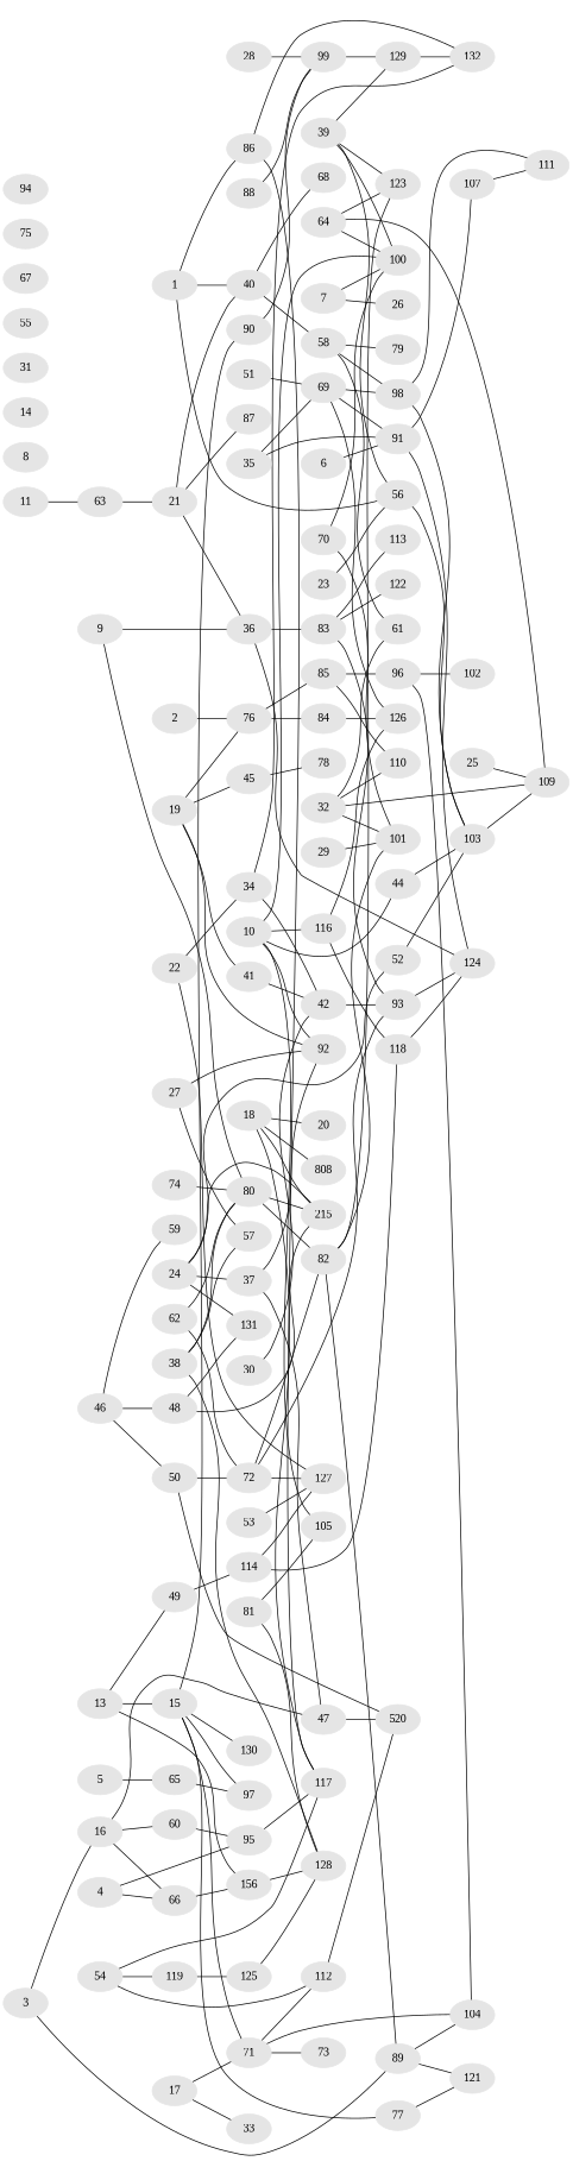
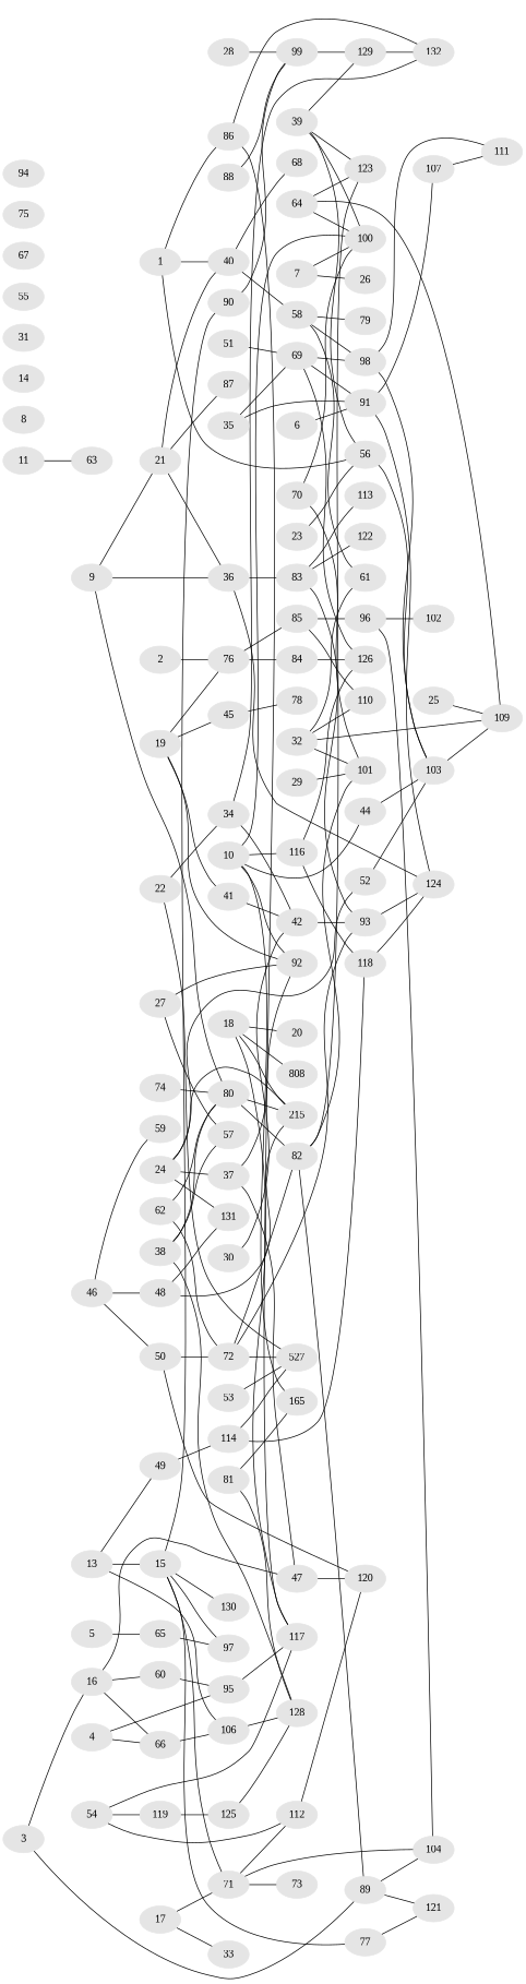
  graph {
    fontname="Liberation Serif"
    rankdir=LR
    node [color=gray90 fontname="Liberation Serif" style=filled]
    edge [fontname="Liberation Serif"]
    1
    40
    56
    86
    58
    68
    103
    117
    132
    2
    76
    84
    85
    3
    16
    89
    66
    47
    60
    121
    104
    4
    95
-   106 [label=156]
+   106
    5
    65
    97
    6
    91
    124
    107
    7
    26
    100
    8
    9
    21
    36
    80
    87
    83
    n42 [label=215]
    82
    10
    44
    92
-   105
+   105 [label=165]
    116
    126
    118
    11
    63
    13
    15
    49
    71
    77
    90
    130
    114
    128
    14
    112
    73
    99
-   120 [label=520]
+   120
    17
    33
    18
    20
    n71 [label=808]
    19
    41
    45
    42
    78
    22
    34
-   127
+   127 [label=527]
    23
    24
    37
    52
    131
    25
    109
    27
    57
    28
    129
    29
    101
    30
    31
    32
    61
    110
    93
    35
    69
    113
    122
    38
    39
    123
    96
    102
    79
    98
    125
    46
    48
    50
    59
    72
    51
    53
    54
    119
    55
    111
    62
    64
    67
    70
    74
    75
    81
    88
    94
    1 -- 40
    1 -- 56
    1 -- 86
    40 -- 58
    40 -- 68
    56 -- 103
    86 -- 117
    86 -- 132
    58 -- 61
    58 -- 79
    58 -- 98
    103 -- 109
    2 -- 76
    76 -- 84
    76 -- 85
    84 -- 126
    85 -- 110
    85 -- 96
    3 -- 16
    3 -- 89
    16 -- 66
    16 -- 47
    16 -- 60
    89 -- 121
    89 -- 104
    66 -- 106
    47 -- 120
    60 -- 95
    4 -- 66
    4 -- 95
    95 -- 117
    106 -- 128
    5 -- 65
    65 -- 97
    6 -- 91
    91 -- 124
    91 -- 107
    107 -- 111
    7 -- 26
    7 -- 100
-   63 -- 21
+   9 -- 21
    9 -- 36
    9 -- 80
    21 -- 40
    21 -- 36
    21 -- 87
    36 -- 124
    36 -- 83
    80 -- n42
    80 -- 82
    83 -- 93
    83 -- 113
    83 -- 122
    82 -- 89
    82 -- 101
    82 -- 123
    10 -- 100
    10 -- 44
    10 -- 92
    10 -- 105
    10 -- 116
    44 -- 103
    116 -- 126
    116 -- 118
    118 -- 124
    11 -- 63
    13 -- 106
    13 -- 15
    13 -- 49
    15 -- 97
    15 -- 71
    15 -- 77
    15 -- 90
    15 -- 130
    49 -- 114
    71 -- 104
    71 -- 112
    71 -- 73
    77 -- 121
    90 -- 99
    114 -- 118
    114 -- 127
    112 -- 120
    99 -- 129
    17 -- 71
    17 -- 33
    18 -- 117
    18 -- n42
    18 -- 20
    18 -- n71
    19 -- 76
    19 -- 92
    19 -- 41
    19 -- 45
    41 -- 42
    45 -- 78
    42 -- 93
    22 -- 34
    22 -- 127
    34 -- 132
    34 -- 42
    23 -- 56
    24 -- n42
    24 -- 37
    24 -- 52
    24 -- 131
    37 -- 47
    37 -- 92
    52 -- 103
    25 -- 109
    27 -- 92
    27 -- 57
    28 -- 99
    129 -- 132
    29 -- 101
    30 -- 42
    32 -- 109
    32 -- 101
    32 -- 61
    32 -- 110
    93 -- 124
    35 -- 91
    35 -- 69
    69 -- 91
    69 -- 126
    69 -- 98
    38 -- 80
    38 -- 128
    38 -- 57
    39 -- 56
    39 -- 100
    39 -- 129
    39 -- 123
    96 -- 104
    96 -- 102
    98 -- 103
    98 -- 111
    125 -- 128
    46 -- 48
    46 -- 50
    46 -- 59
    48 -- n42
    48 -- 131
    50 -- 120
    50 -- 72
    72 -- 82
    72 -- 127
    72 -- 93
    51 -- 69
    53 -- 127
    54 -- 117
    54 -- 112
    54 -- 119
    119 -- 125
    62 -- 80
    62 -- 72
    64 -- 100
    64 -- 109
    64 -- 123
    70 -- 100
    70 -- 101
    74 -- 80
    81 -- 105
    81 -- 128
    88 -- 99
  }
